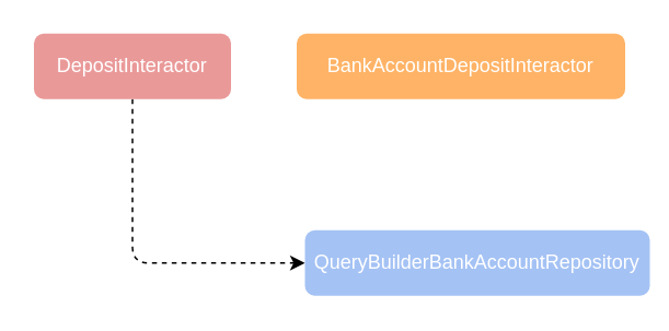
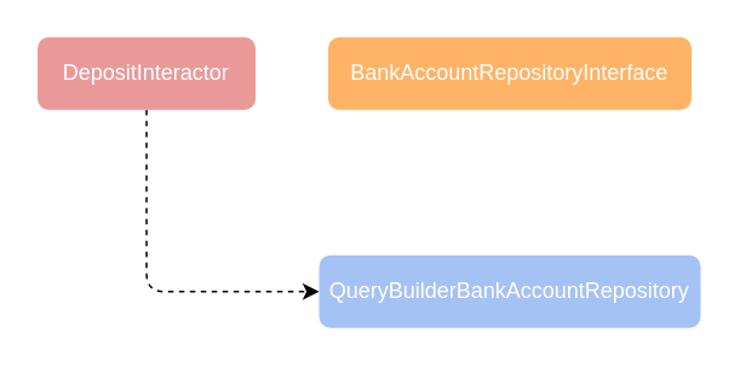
  <mxCell id="0" />
  <mxCell id="1" parent="0" />
  <mxCell id="2" style="edgeStyle=none;html=1;entryX=0;entryY=0.5;entryDx=0;entryDy=0;dashed=1;" parent="1" source="3" target="4" edge="1"><mxGeometry relative="1" as="geometry"><Array as="points"><mxPoint x="80" y="160" /></Array></mxGeometry></mxCell>
  <mxCell id="3" value="&lt;span style=&quot;color: rgb(255, 255, 255);&quot;&gt;Deposit&lt;/span&gt;&lt;font color=&quot;#ffffff&quot;&gt;Interactor&lt;/font&gt;" style="rounded=1;whiteSpace=wrap;html=1;fillColor=#ea9999ff;strokeColor=none;" parent="1" vertex="1"><mxGeometry x="20" y="20" width="120" height="40" as="geometry" /></mxCell>
- <mxCell id="4" value="&lt;span style=&quot;color: rgb(255, 255, 255);&quot;&gt;QueryBuilderBankAccount&lt;/span&gt;&lt;font color=&quot;#ffffff&quot;&gt;Repository&lt;/font&gt;" style="rounded=1;whiteSpace=wrap;html=1;fillColor=#a4c2f4ff;strokeColor=none;" parent="1" vertex="1"><mxGeometry x="185" y="140" width="210" height="40" as="geometry" /></mxCell>
- <mxCell id="5" value="&lt;span style=&quot;color: rgb(255, 255, 255);&quot;&gt;BankAccount&lt;/span&gt;&lt;font color=&quot;#ffffff&quot;&gt;DepositInteractor&lt;/font&gt;&lt;font color=&quot;#ffffff&quot;&gt;&lt;br&gt;&lt;/font&gt;" style="rounded=1;whiteSpace=wrap;html=1;fillColor=#FFB366;strokeColor=none;" parent="1" vertex="1"><mxGeometry x="180" y="20" width="200" height="40" as="geometry" /></mxCell>
+ <mxCell id="4" value="&lt;span style=&quot;color: rgb(255, 255, 255);&quot;&gt;QueryBuilderBankAccount&lt;/span&gt;&lt;font color=&quot;#ffffff&quot;&gt;Repository&lt;/font&gt;" style="rounded=1;whiteSpace=wrap;html=1;fillColor=#a4c2f4ff;strokeColor=none;" parent="1" vertex="1"><mxGeometry x="175" y="140" width="210" height="40" as="geometry" /></mxCell>
+ <mxCell id="5" value="&lt;span style=&quot;color: rgb(255, 255, 255);&quot;&gt;BankAccount&lt;/span&gt;&lt;font color=&quot;#ffffff&quot;&gt;RepositoryInterface&lt;/font&gt;&lt;font color=&quot;#ffffff&quot;&gt;&lt;br&gt;&lt;/font&gt;" style="rounded=1;whiteSpace=wrap;html=1;fillColor=#FFB366;strokeColor=none;" parent="1" vertex="1"><mxGeometry x="180" y="20" width="200" height="40" as="geometry" /></mxCell>
